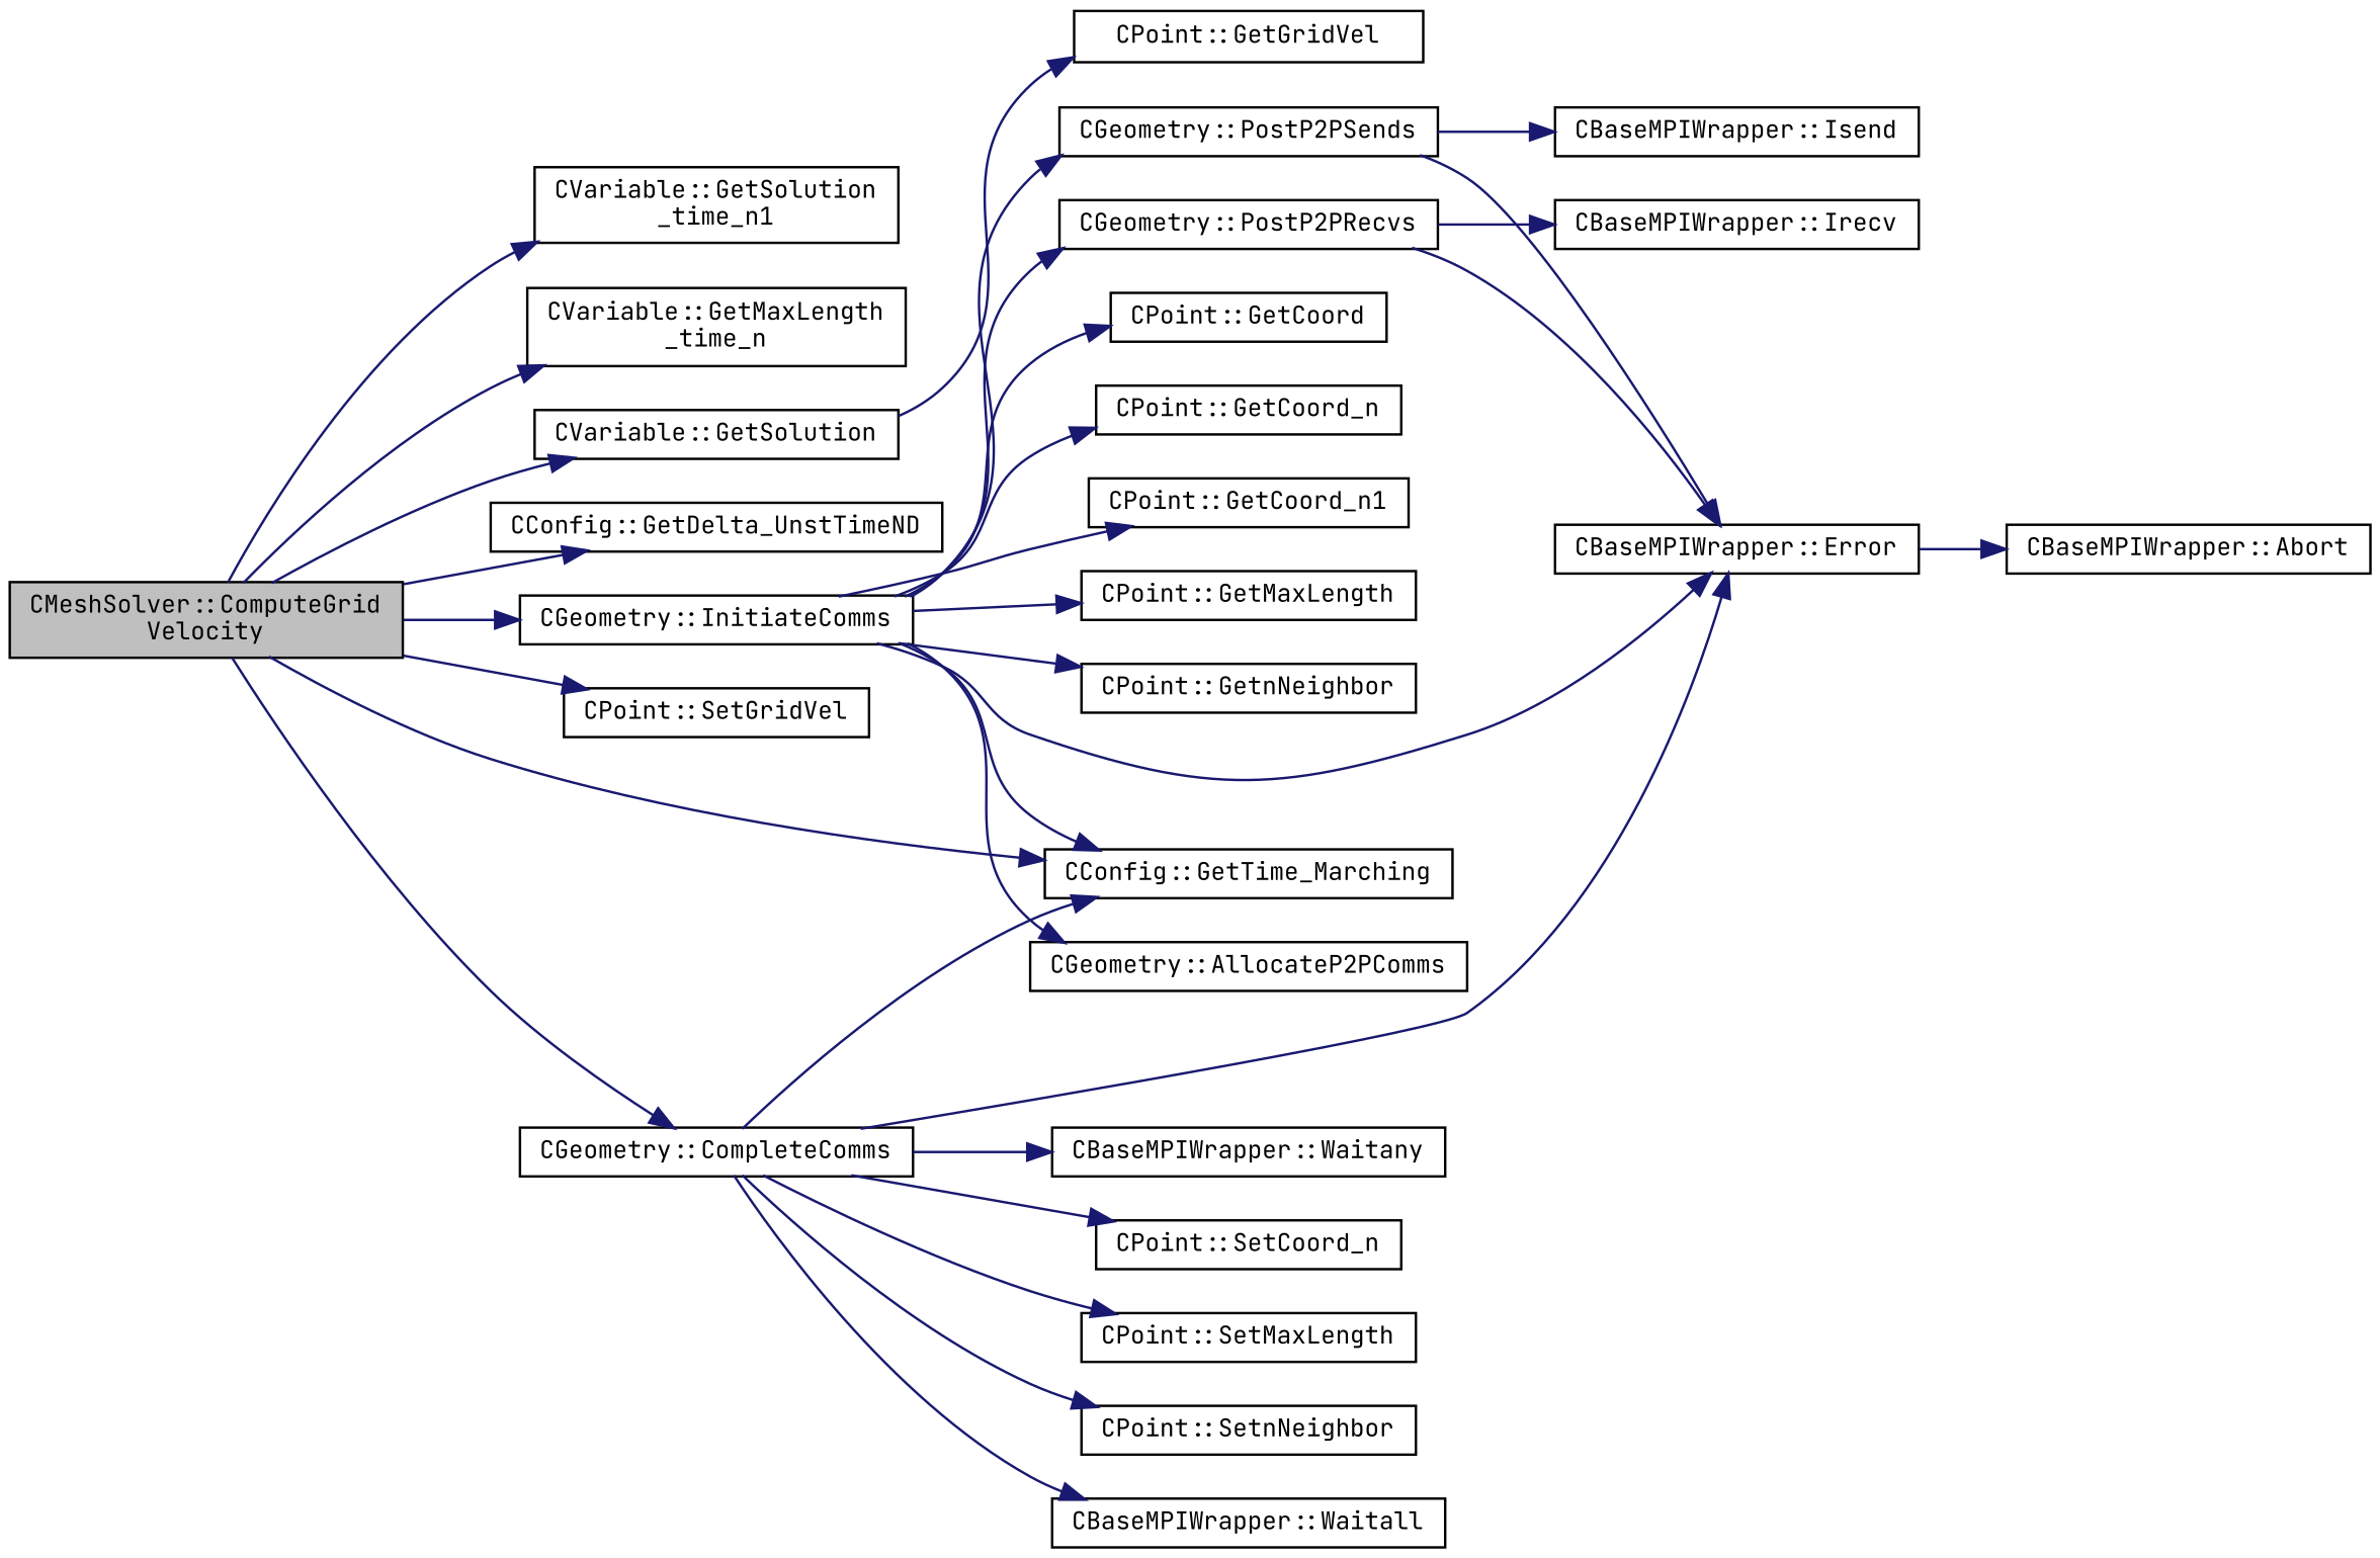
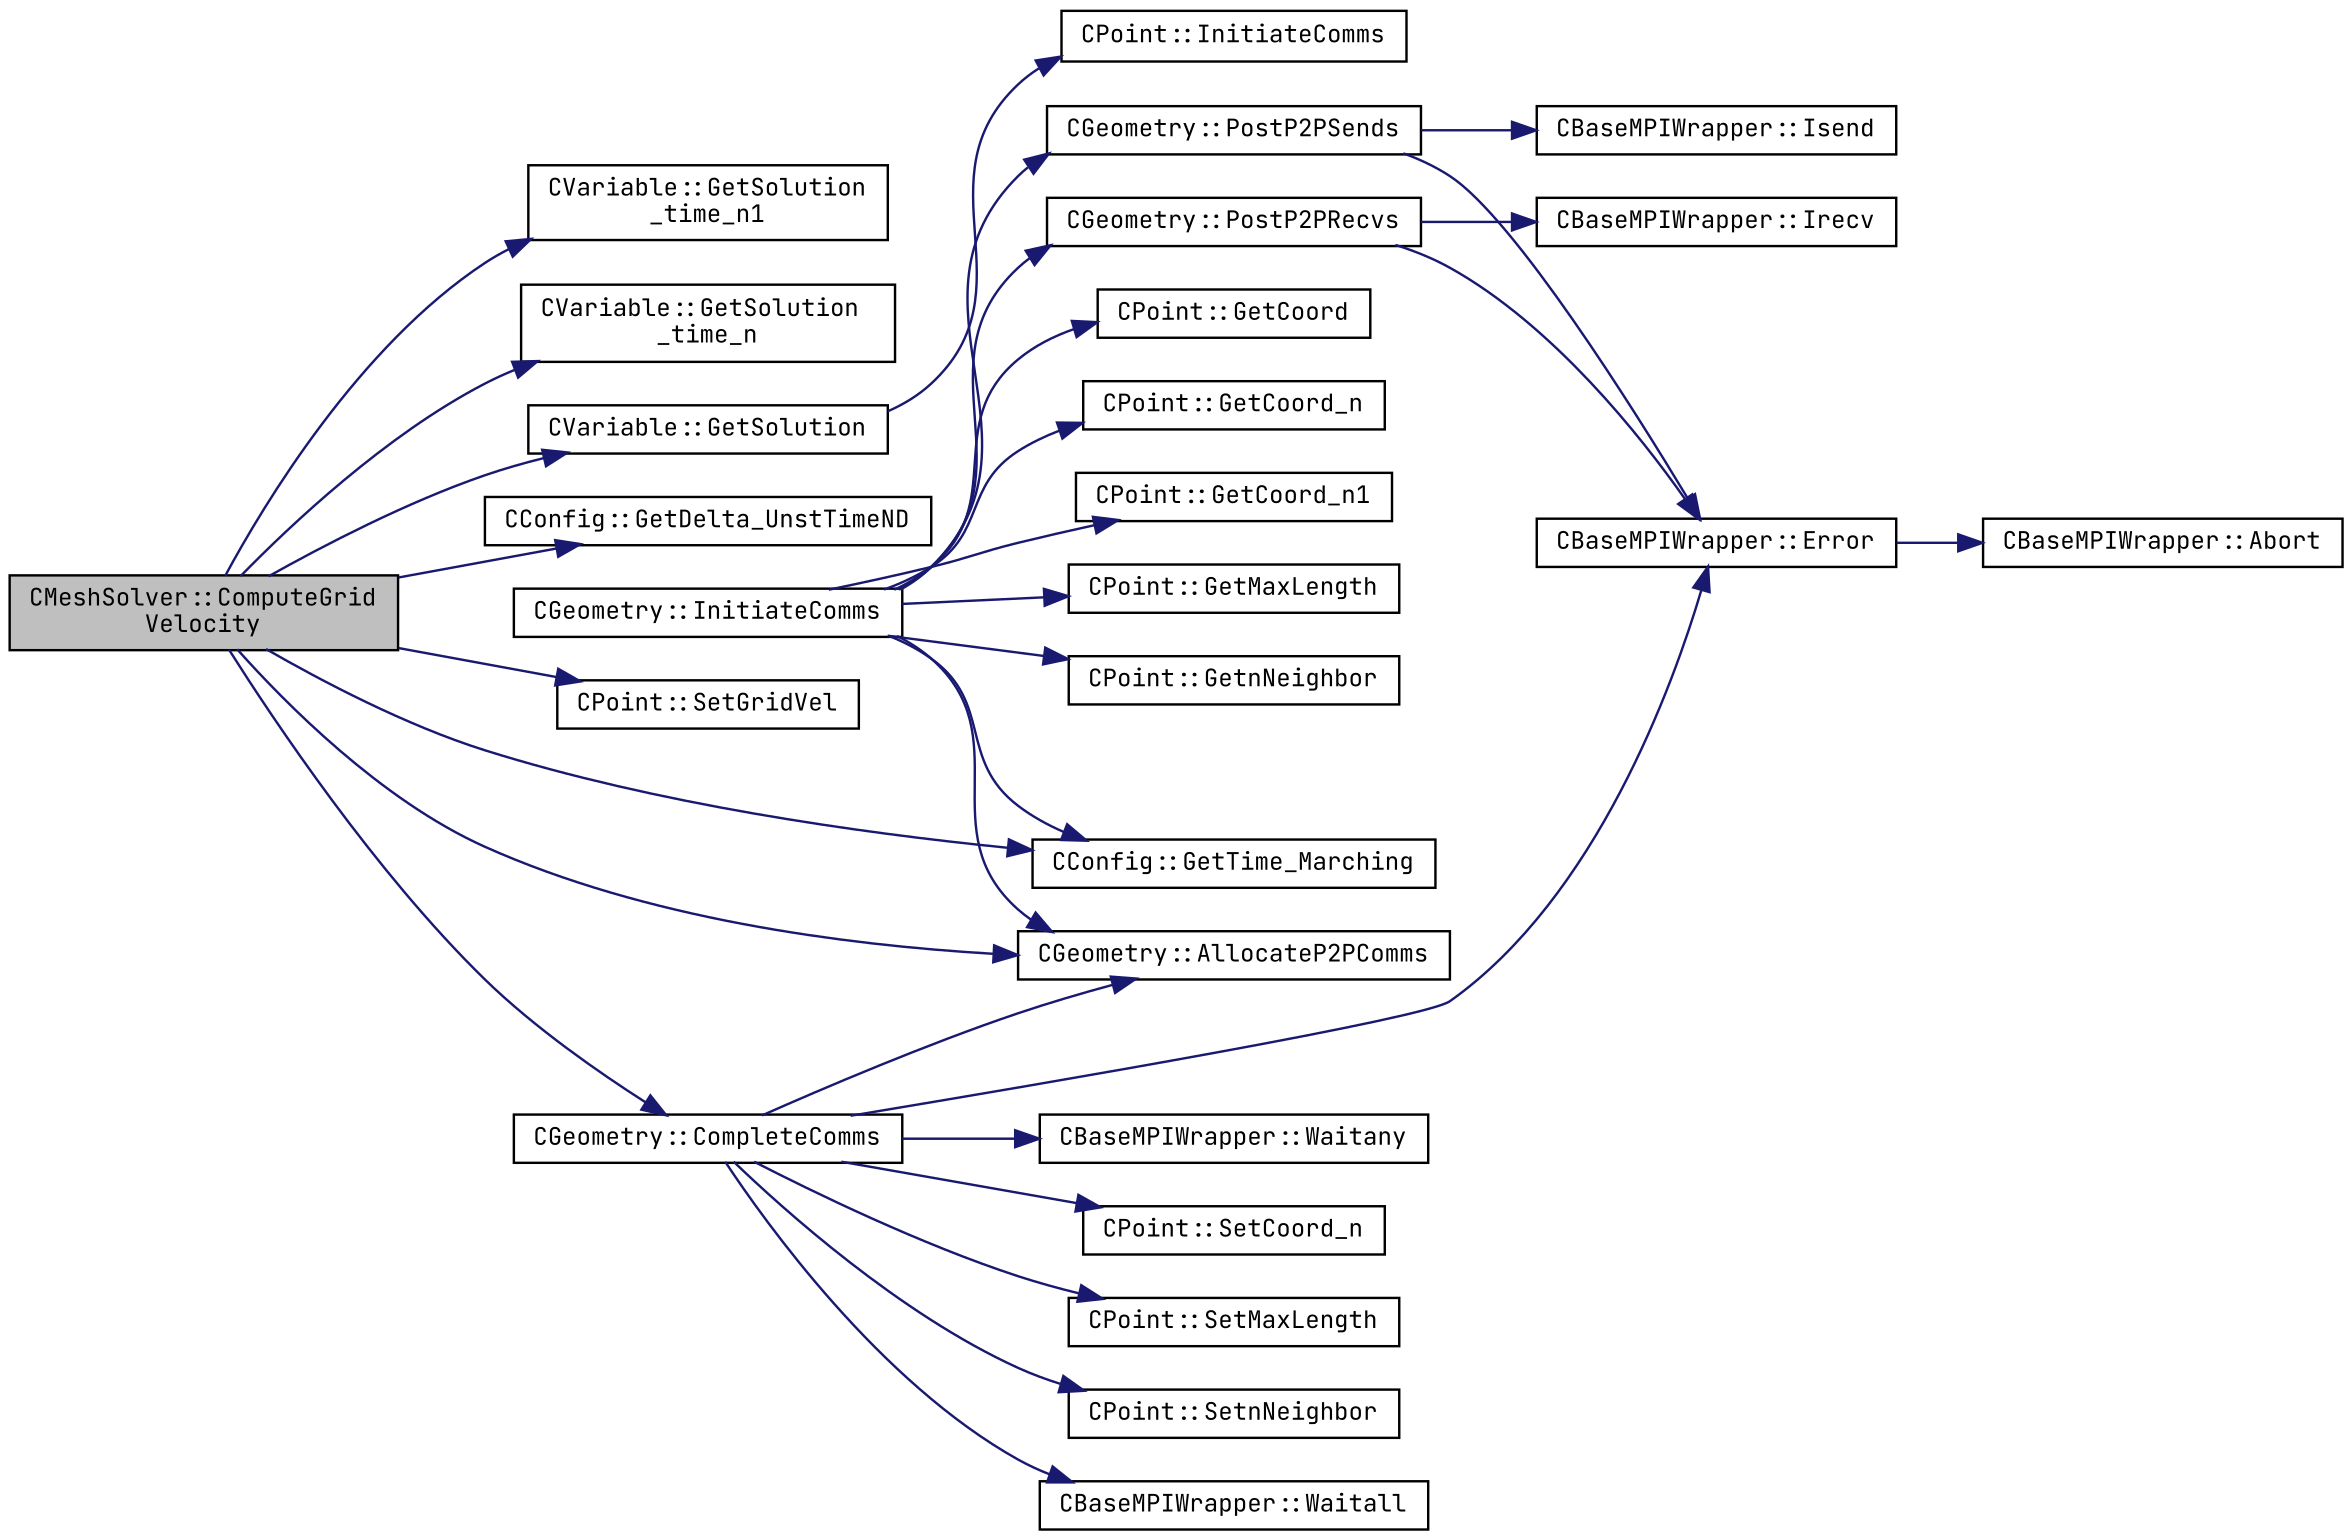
  digraph {
    fontname="JetBrains Mono"
    rankdir=LR
    node [color=black fillcolor=white fontname="JetBrains Mono" fontsize=10 shape=record style=filled]
    edge [color=midnightblue fontname="JetBrains Mono" fontsize=10 labelfontname=Helvetica labelfontsize=10 style=solid]
    n1 [fillcolor=grey75 fontcolor=black height=0.2 label="CMeshSolver::ComputeGrid\lVelocity" width=0.4]
    n2 [height=0.2 label="CVariable::GetSolution\l_time_n1" width=0.4]
-   n3 [height=0.2 label="CVariable::GetMaxLength\l_time_n" width=0.4]
+   n3 [height=0.2 label="CVariable::GetSolution\l_time_n" width=0.4]
    n4 [height=0.2 label="CVariable::GetSolution" width=0.4]
    n5 [height=0.2 label="CConfig::GetDelta_UnstTimeND" width=0.4]
    n6 [height=0.2 label="CConfig::GetTime_Marching" width=0.4]
    n7 [height=0.2 label="CPoint::SetGridVel" width=0.4]
    n8 [height=0.2 label="CGeometry::InitiateComms" width=0.4]
    n9 [height=0.2 label="CGeometry::CompleteComms" width=0.4]
-   n10 [height=0.2 label="CPoint::GetGridVel" width=0.4]
+   n10 [height=0.2 label="CPoint::InitiateComms" width=0.4]
    n11 [height=0.2 label="CBaseMPIWrapper::Error" width=0.4]
    n12 [height=0.2 label="CGeometry::AllocateP2PComms" width=0.4]
    n13 [height=0.2 label="CGeometry::PostP2PRecvs" width=0.4]
    n14 [height=0.2 label="CPoint::GetCoord" width=0.4]
    n15 [height=0.2 label="CPoint::GetCoord_n" width=0.4]
    n16 [height=0.2 label="CPoint::GetCoord_n1" width=0.4]
    n17 [height=0.2 label="CPoint::GetMaxLength" width=0.4]
    n18 [height=0.2 label="CPoint::GetnNeighbor" width=0.4]
    n19 [height=0.2 label="CGeometry::PostP2PSends" width=0.4]
    n20 [height=0.2 label="CBaseMPIWrapper::Waitany" width=0.4]
    n21 [height=0.2 label="CPoint::SetCoord_n" width=0.4]
    n22 [height=0.2 label="CPoint::SetMaxLength" width=0.4]
    n23 [height=0.2 label="CPoint::SetnNeighbor" width=0.4]
    n24 [height=0.2 label="CBaseMPIWrapper::Waitall" width=0.4]
    n25 [height=0.2 label="CBaseMPIWrapper::Abort" width=0.4]
    n26 [height=0.2 label="CBaseMPIWrapper::Irecv" width=0.4]
    n27 [height=0.2 label="CBaseMPIWrapper::Isend" width=0.4]
    n1 -> n2
    n1 -> n3
    n1 -> n4
    n1 -> n5
    n1 -> n6
    n1 -> n7
-   n1 -> n8
+   n1 -> n12
    n1 -> n9
    n4 -> n10
    n8 -> n6
-   n8 -> n11
    n8 -> n12
    n8 -> n13
    n8 -> n14
    n8 -> n15
    n8 -> n16
    n8 -> n17
    n8 -> n18
    n8 -> n19
-   n9 -> n6
+   n9 -> n12
    n9 -> n11
    n9 -> n20
    n9 -> n21
    n9 -> n22
    n9 -> n23
    n9 -> n24
    n11 -> n25
    n13 -> n11
    n13 -> n26
    n19 -> n11
    n19 -> n27
  }
